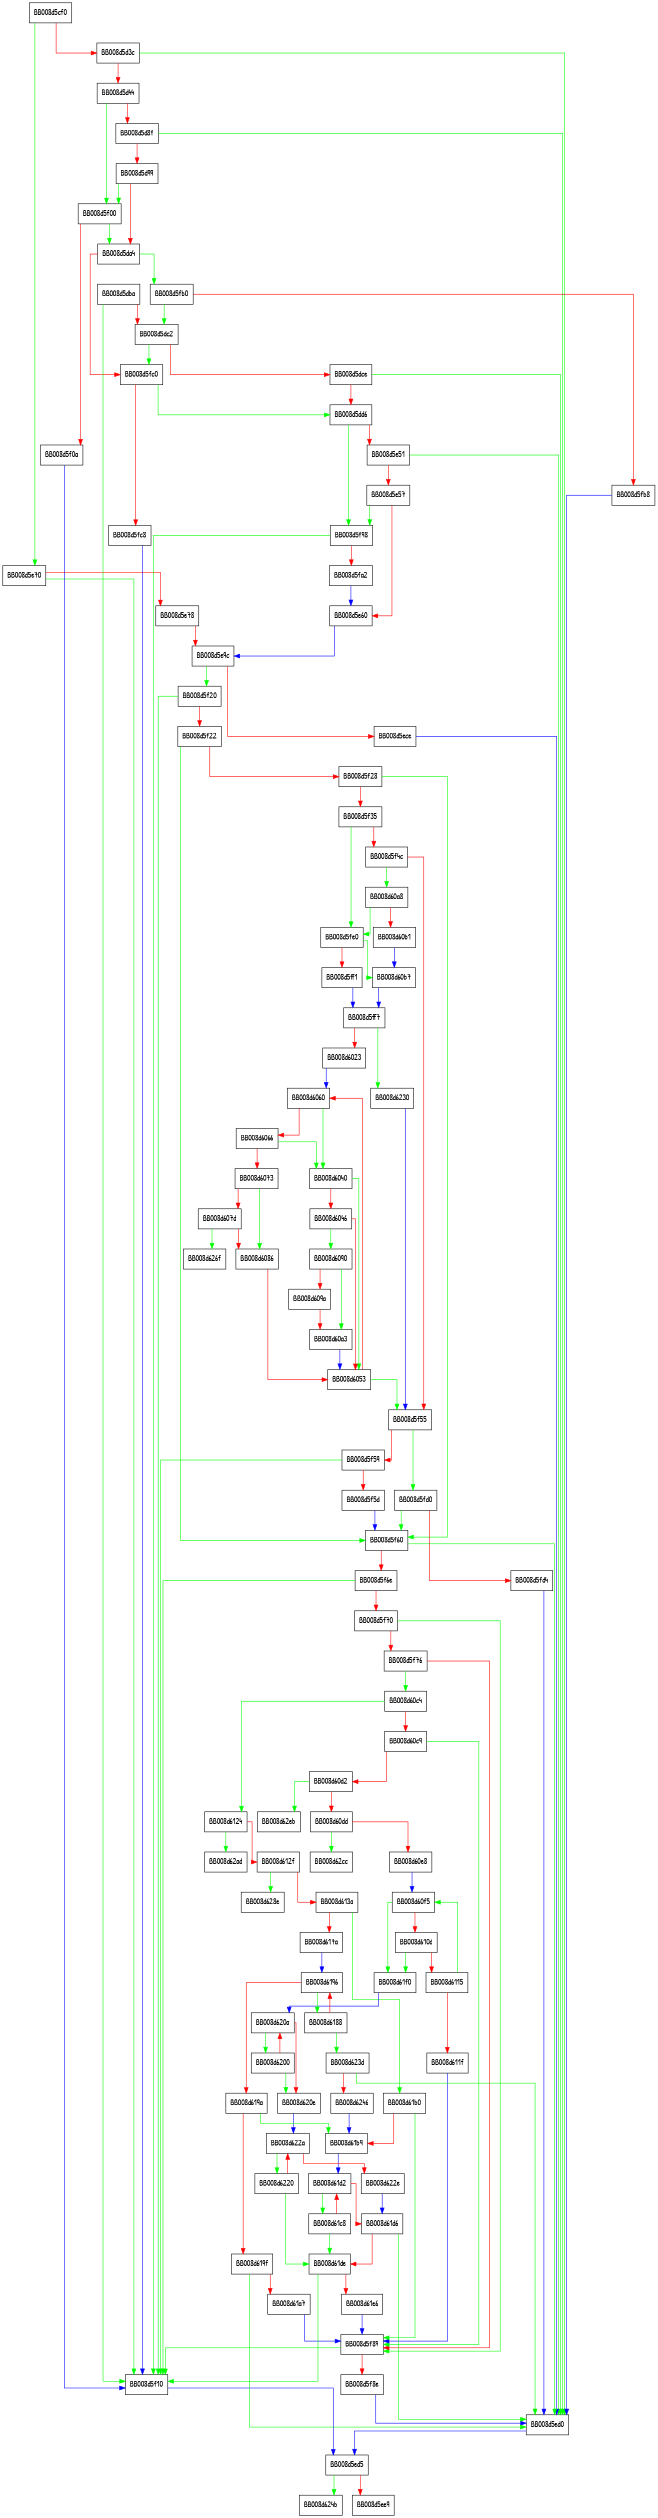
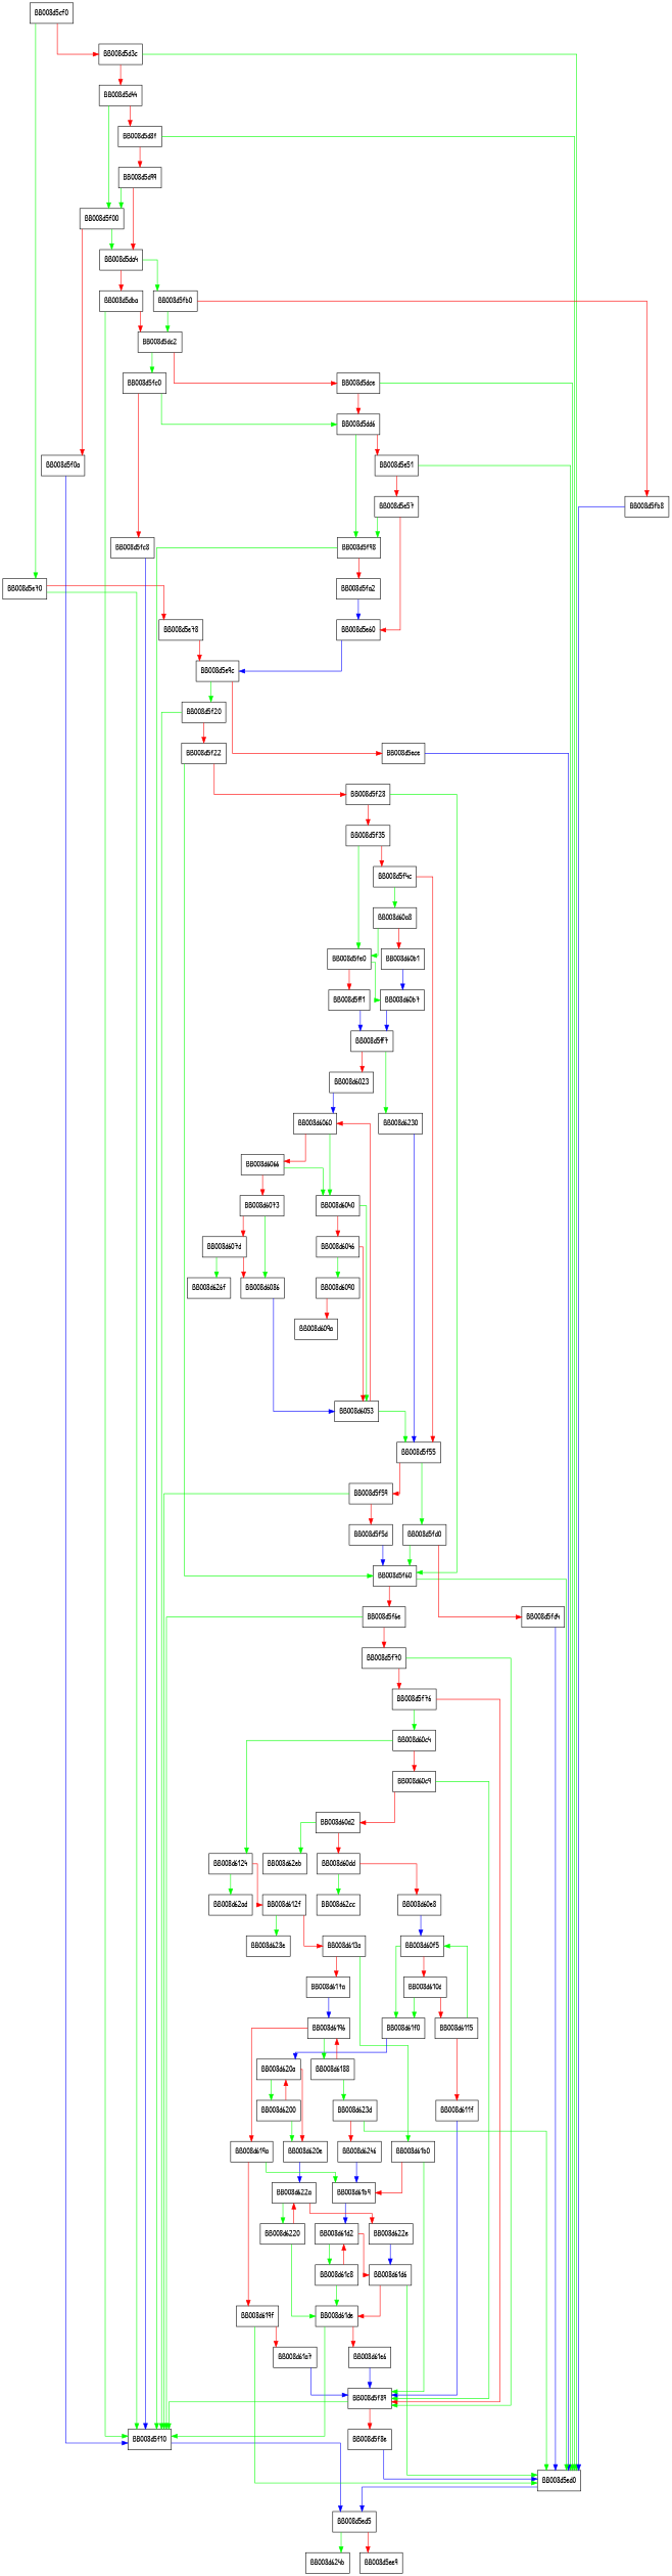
  digraph {
    fontname="Patrick Hand"
    splines=ortho
    node [fontname="Patrick Hand" shape=box]
    edge [color=red fontname="Patrick Hand"]
    BB008d5cf0
    BB008d5e70
    BB008d5d3c
    BB008d5f10
    BB008d5e78
    BB008d5ed0
    BB008d5d44
    BB008d5ed5
    BB008d5e9c
    BB008d5f00
    BB008d5d8f
    BB008d624b
    BB008d5ee9
    BB008d5da4
    BB008d5f0a
    BB008d5d99
    BB008d5fb0
    BB008d5dba
    BB008d5dc2
    BB008d5fb8
    BB008d5fc0
    BB008d5dce
    BB008d5dd6
    BB008d5fc8
    BB008d5f98
    BB008d5e51
    BB008d5fa2
    BB008d5e57
    BB008d5e60
    BB008d5f20
    BB008d5ece
    BB008d5f22
    BB008d5f60
    BB008d5f28
    BB008d5f6e
    BB008d5f35
    BB008d5f70
    BB008d5fe0
    BB008d5f4c
    BB008d60b7
    BB008d5ff1
    BB008d60a8
    BB008d5f55
    BB008d5ff7
    BB008d60b1
    BB008d5fd0
    BB008d5f59
    BB008d5fd4
    BB008d5f5d
    BB008d5f89
    BB008d5f76
    BB008d5f8e
    BB008d60c4
    BB008d6124
    BB008d60c9
    BB008d62ad
    BB008d612f
    BB008d60d2
    BB008d6230
    BB008d6023
    BB008d6060
    BB008d6040
    BB008d6066
    BB008d6053
    BB008d6046
    BB008d6073
    BB008d6090
-   BB008d60a3
    BB008d609a
    BB008d6086
    BB008d607d
    BB008d626f
    BB008d628e
    BB008d613a
    BB008d62eb
    BB008d60dd
    BB008d62cc
    BB008d60e8
    BB008d60f5
    BB008d61f0
    BB008d610d
    BB008d620a
    BB008d6115
    BB008d6200
    BB008d620e
    BB008d611f
    BB008d61b0
    BB008d617a
    BB008d61b9
    BB008d6196
    BB008d61d2
    BB008d6188
    BB008d619a
    BB008d623d
    BB008d619f
    BB008d6246
    BB008d61a7
    BB008d61c8
    BB008d61d6
    BB008d61de
    BB008d61e6
    BB008d622a
    BB008d6220
    BB008d622e
    BB008d5cf0 -> BB008d5e70 [color=green]
    BB008d5cf0 -> BB008d5d3c
    BB008d5e70 -> BB008d5f10 [color=green]
    BB008d5e70 -> BB008d5e78
    BB008d5d3c -> BB008d5ed0 [color=green]
    BB008d5d3c -> BB008d5d44
    BB008d5f10 -> BB008d5ed5 [color=blue]
    BB008d5e78 -> BB008d5e9c
    BB008d5ed0 -> BB008d5ed5 [color=blue]
    BB008d5d44 -> BB008d5f00 [color=green]
    BB008d5d44 -> BB008d5d8f
    BB008d5ed5 -> BB008d624b [color=green]
    BB008d5ed5 -> BB008d5ee9
    BB008d5e9c -> BB008d5f20 [color=green]
    BB008d5e9c -> BB008d5ece
    BB008d5f00 -> BB008d5da4 [color=green]
    BB008d5f00 -> BB008d5f0a
    BB008d5d8f -> BB008d5ed0 [color=green]
    BB008d5d8f -> BB008d5d99
    BB008d5da4 -> BB008d5fb0 [color=green]
-   BB008d5da4 -> BB008d5fc0
+   BB008d5da4 -> BB008d5dba
    BB008d5f0a -> BB008d5f10 [color=blue]
    BB008d5d99 -> BB008d5f00 [color=green]
    BB008d5d99 -> BB008d5da4
    BB008d5fb0 -> BB008d5dc2 [color=green]
    BB008d5fb0 -> BB008d5fb8
    BB008d5dba -> BB008d5f10 [color=green]
    BB008d5dba -> BB008d5dc2
    BB008d5dc2 -> BB008d5fc0 [color=green]
    BB008d5dc2 -> BB008d5dce
    BB008d5fb8 -> BB008d5ed0 [color=blue]
    BB008d5fc0 -> BB008d5dd6 [color=green]
    BB008d5fc0 -> BB008d5fc8
    BB008d5dce -> BB008d5ed0 [color=green]
    BB008d5dce -> BB008d5dd6
    BB008d5dd6 -> BB008d5f98 [color=green]
    BB008d5dd6 -> BB008d5e51
    BB008d5fc8 -> BB008d5f10 [color=blue]
    BB008d5f98 -> BB008d5f10 [color=green]
    BB008d5f98 -> BB008d5fa2
    BB008d5e51 -> BB008d5ed0 [color=green]
    BB008d5e51 -> BB008d5e57
    BB008d5fa2 -> BB008d5e60 [color=blue]
    BB008d5e57 -> BB008d5f98 [color=green]
    BB008d5e57 -> BB008d5e60
    BB008d5e60 -> BB008d5e9c [color=blue]
    BB008d5f20 -> BB008d5f10 [color=green]
    BB008d5f20 -> BB008d5f22
    BB008d5ece -> BB008d5ed0 [color=blue]
    BB008d5f22 -> BB008d5f60 [color=green]
    BB008d5f22 -> BB008d5f28
    BB008d5f60 -> BB008d5ed0 [color=green]
    BB008d5f60 -> BB008d5f6e
    BB008d5f28 -> BB008d5f60 [color=green]
    BB008d5f28 -> BB008d5f35
    BB008d5f6e -> BB008d5f10 [color=green]
    BB008d5f6e -> BB008d5f70
    BB008d5f35 -> BB008d5fe0 [color=green]
    BB008d5f35 -> BB008d5f4c
    BB008d5f70 -> BB008d5f89 [color=green]
    BB008d5f70 -> BB008d5f76
    BB008d5fe0 -> BB008d60b7 [color=green]
    BB008d5fe0 -> BB008d5ff1
    BB008d5f4c -> BB008d60a8 [color=green]
    BB008d5f4c -> BB008d5f55
    BB008d60b7 -> BB008d5ff7 [color=blue]
    BB008d5ff1 -> BB008d5ff7 [color=blue]
    BB008d60a8 -> BB008d5fe0 [color=green]
    BB008d60a8 -> BB008d60b1
    BB008d5f55 -> BB008d5fd0 [color=green]
    BB008d5f55 -> BB008d5f59
    BB008d5ff7 -> BB008d6230 [color=green]
    BB008d5ff7 -> BB008d6023
    BB008d60b1 -> BB008d60b7 [color=blue]
    BB008d5fd0 -> BB008d5f60 [color=green]
    BB008d5fd0 -> BB008d5fd4
    BB008d5f59 -> BB008d5f10 [color=green]
    BB008d5f59 -> BB008d5f5d
    BB008d5fd4 -> BB008d5ed0 [color=blue]
    BB008d5f5d -> BB008d5f60 [color=blue]
    BB008d5f89 -> BB008d5f10 [color=green]
    BB008d5f89 -> BB008d5f8e
    BB008d5f76 -> BB008d5f89
    BB008d5f76 -> BB008d60c4 [color=green]
    BB008d5f8e -> BB008d5ed0 [color=blue]
    BB008d60c4 -> BB008d6124 [color=green]
    BB008d60c4 -> BB008d60c9
    BB008d6124 -> BB008d62ad [color=green]
    BB008d6124 -> BB008d612f
    BB008d60c9 -> BB008d5f89 [color=green]
    BB008d60c9 -> BB008d60d2
    BB008d612f -> BB008d628e [color=green]
    BB008d612f -> BB008d613a
    BB008d60d2 -> BB008d62eb [color=green]
    BB008d60d2 -> BB008d60dd
    BB008d6230 -> BB008d5f55 [color=blue]
    BB008d6023 -> BB008d6060 [color=blue]
    BB008d6060 -> BB008d6040 [color=green]
    BB008d6060 -> BB008d6066
    BB008d6040 -> BB008d6053 [color=green]
    BB008d6040 -> BB008d6046
    BB008d6066 -> BB008d6040 [color=green]
    BB008d6066 -> BB008d6073
    BB008d6053 -> BB008d5f55 [color=green]
    BB008d6053 -> BB008d6060
    BB008d6046 -> BB008d6053
    BB008d6046 -> BB008d6090 [color=green]
    BB008d6073 -> BB008d6086 [color=green]
    BB008d6073 -> BB008d607d
-   BB008d6090 -> BB008d60a3 [color=green]
    BB008d6090 -> BB008d609a
-   BB008d60a3 -> BB008d6053 [color=blue]
-   BB008d609a -> BB008d60a3
-   BB008d6086 -> BB008d6053
+   BB008d6086 -> BB008d6053 [color=blue]
    BB008d607d -> BB008d6086
    BB008d607d -> BB008d626f [color=green]
    BB008d613a -> BB008d61b0 [color=green]
    BB008d613a -> BB008d617a
    BB008d60dd -> BB008d62cc [color=green]
    BB008d60dd -> BB008d60e8
    BB008d60e8 -> BB008d60f5 [color=blue]
    BB008d60f5 -> BB008d61f0 [color=green]
    BB008d60f5 -> BB008d610d
    BB008d61f0 -> BB008d620a [color=blue]
    BB008d610d -> BB008d61f0 [color=green]
    BB008d610d -> BB008d6115
    BB008d620a -> BB008d6200 [color=green]
    BB008d620a -> BB008d620e
    BB008d6115 -> BB008d60f5 [color=green]
    BB008d6115 -> BB008d611f
    BB008d6200 -> BB008d620a
    BB008d6200 -> BB008d620e [color=green]
    BB008d620e -> BB008d622a [color=blue]
    BB008d611f -> BB008d5f89 [color=blue]
    BB008d61b0 -> BB008d5f89 [color=green]
    BB008d61b0 -> BB008d61b9
    BB008d617a -> BB008d6196 [color=blue]
    BB008d61b9 -> BB008d61d2 [color=blue]
    BB008d6196 -> BB008d6188 [color=green]
    BB008d6196 -> BB008d619a
    BB008d61d2 -> BB008d61c8 [color=green]
    BB008d61d2 -> BB008d61d6
    BB008d6188 -> BB008d6196
    BB008d6188 -> BB008d623d [color=green]
    BB008d619a -> BB008d61b9 [color=green]
    BB008d619a -> BB008d619f
    BB008d623d -> BB008d5ed0 [color=green]
    BB008d623d -> BB008d6246
    BB008d619f -> BB008d5ed0 [color=green]
    BB008d619f -> BB008d61a7
    BB008d6246 -> BB008d61b9 [color=blue]
    BB008d61a7 -> BB008d5f89 [color=blue]
    BB008d61c8 -> BB008d61d2
    BB008d61c8 -> BB008d61de [color=green]
    BB008d61d6 -> BB008d5ed0 [color=green]
    BB008d61d6 -> BB008d61de
    BB008d61de -> BB008d5f10 [color=green]
    BB008d61de -> BB008d61e6
    BB008d61e6 -> BB008d5f89 [color=blue]
    BB008d622a -> BB008d6220 [color=green]
    BB008d622a -> BB008d622e
    BB008d6220 -> BB008d61de [color=green]
    BB008d6220 -> BB008d622a
    BB008d622e -> BB008d61d6 [color=blue]
  }
